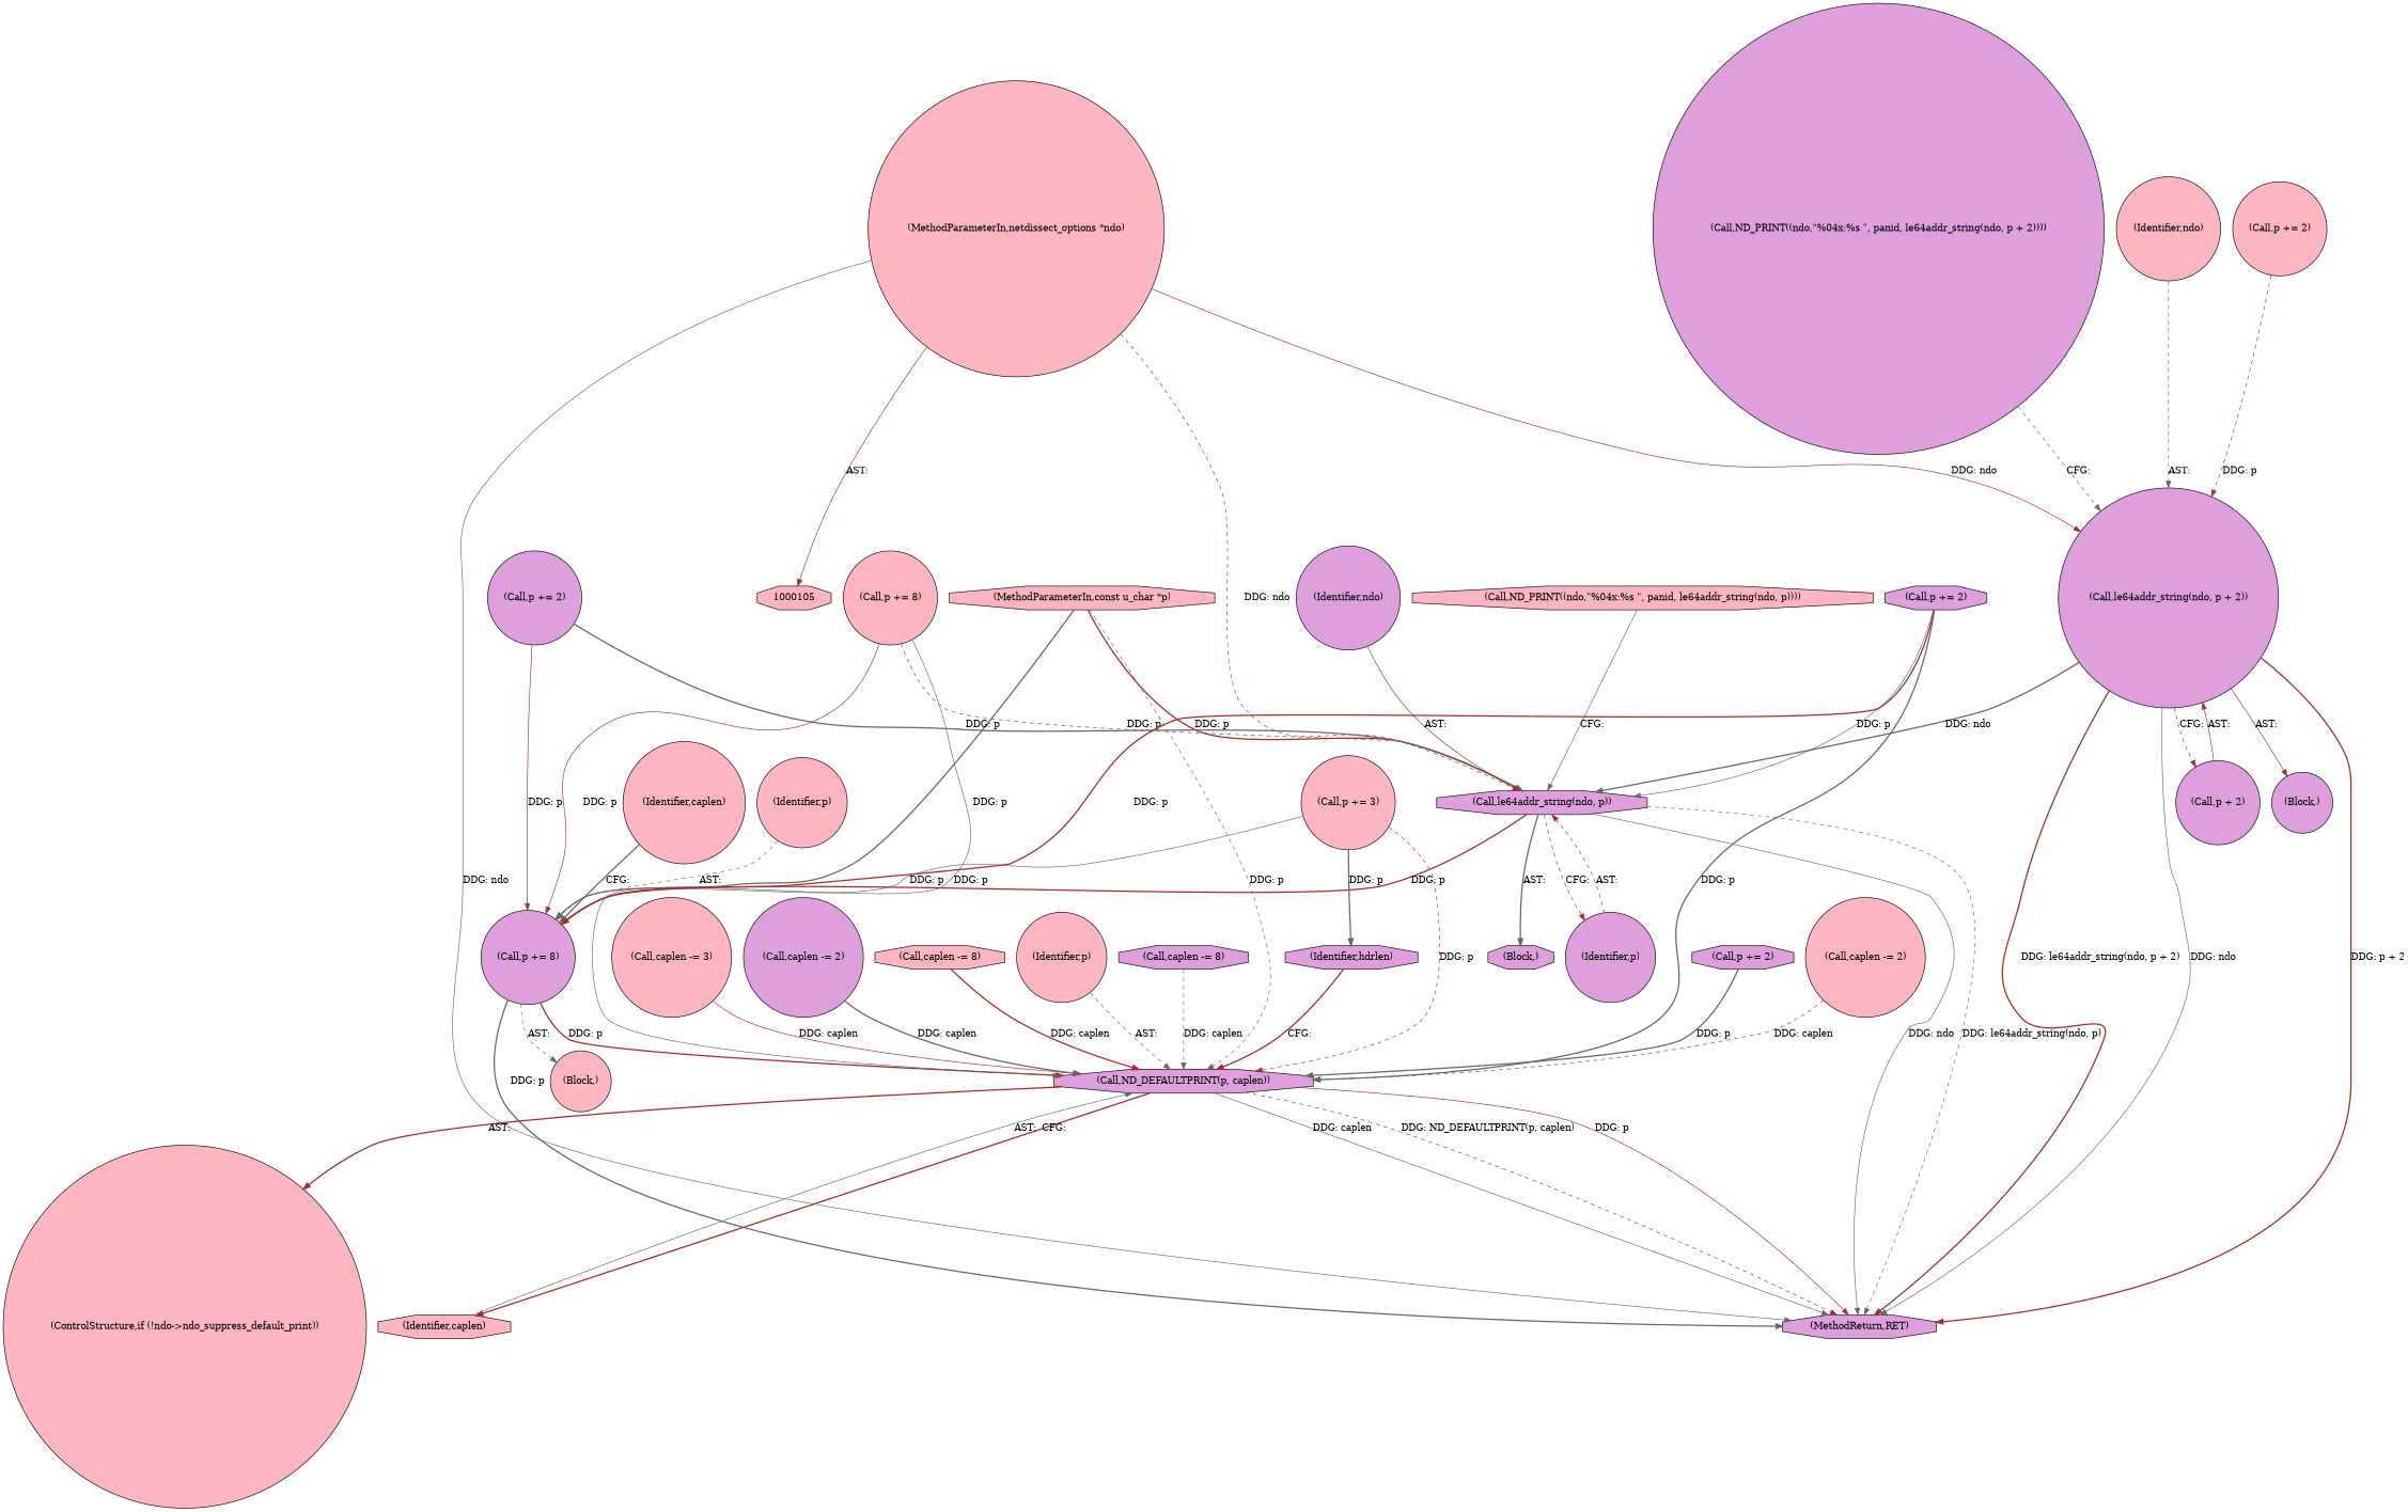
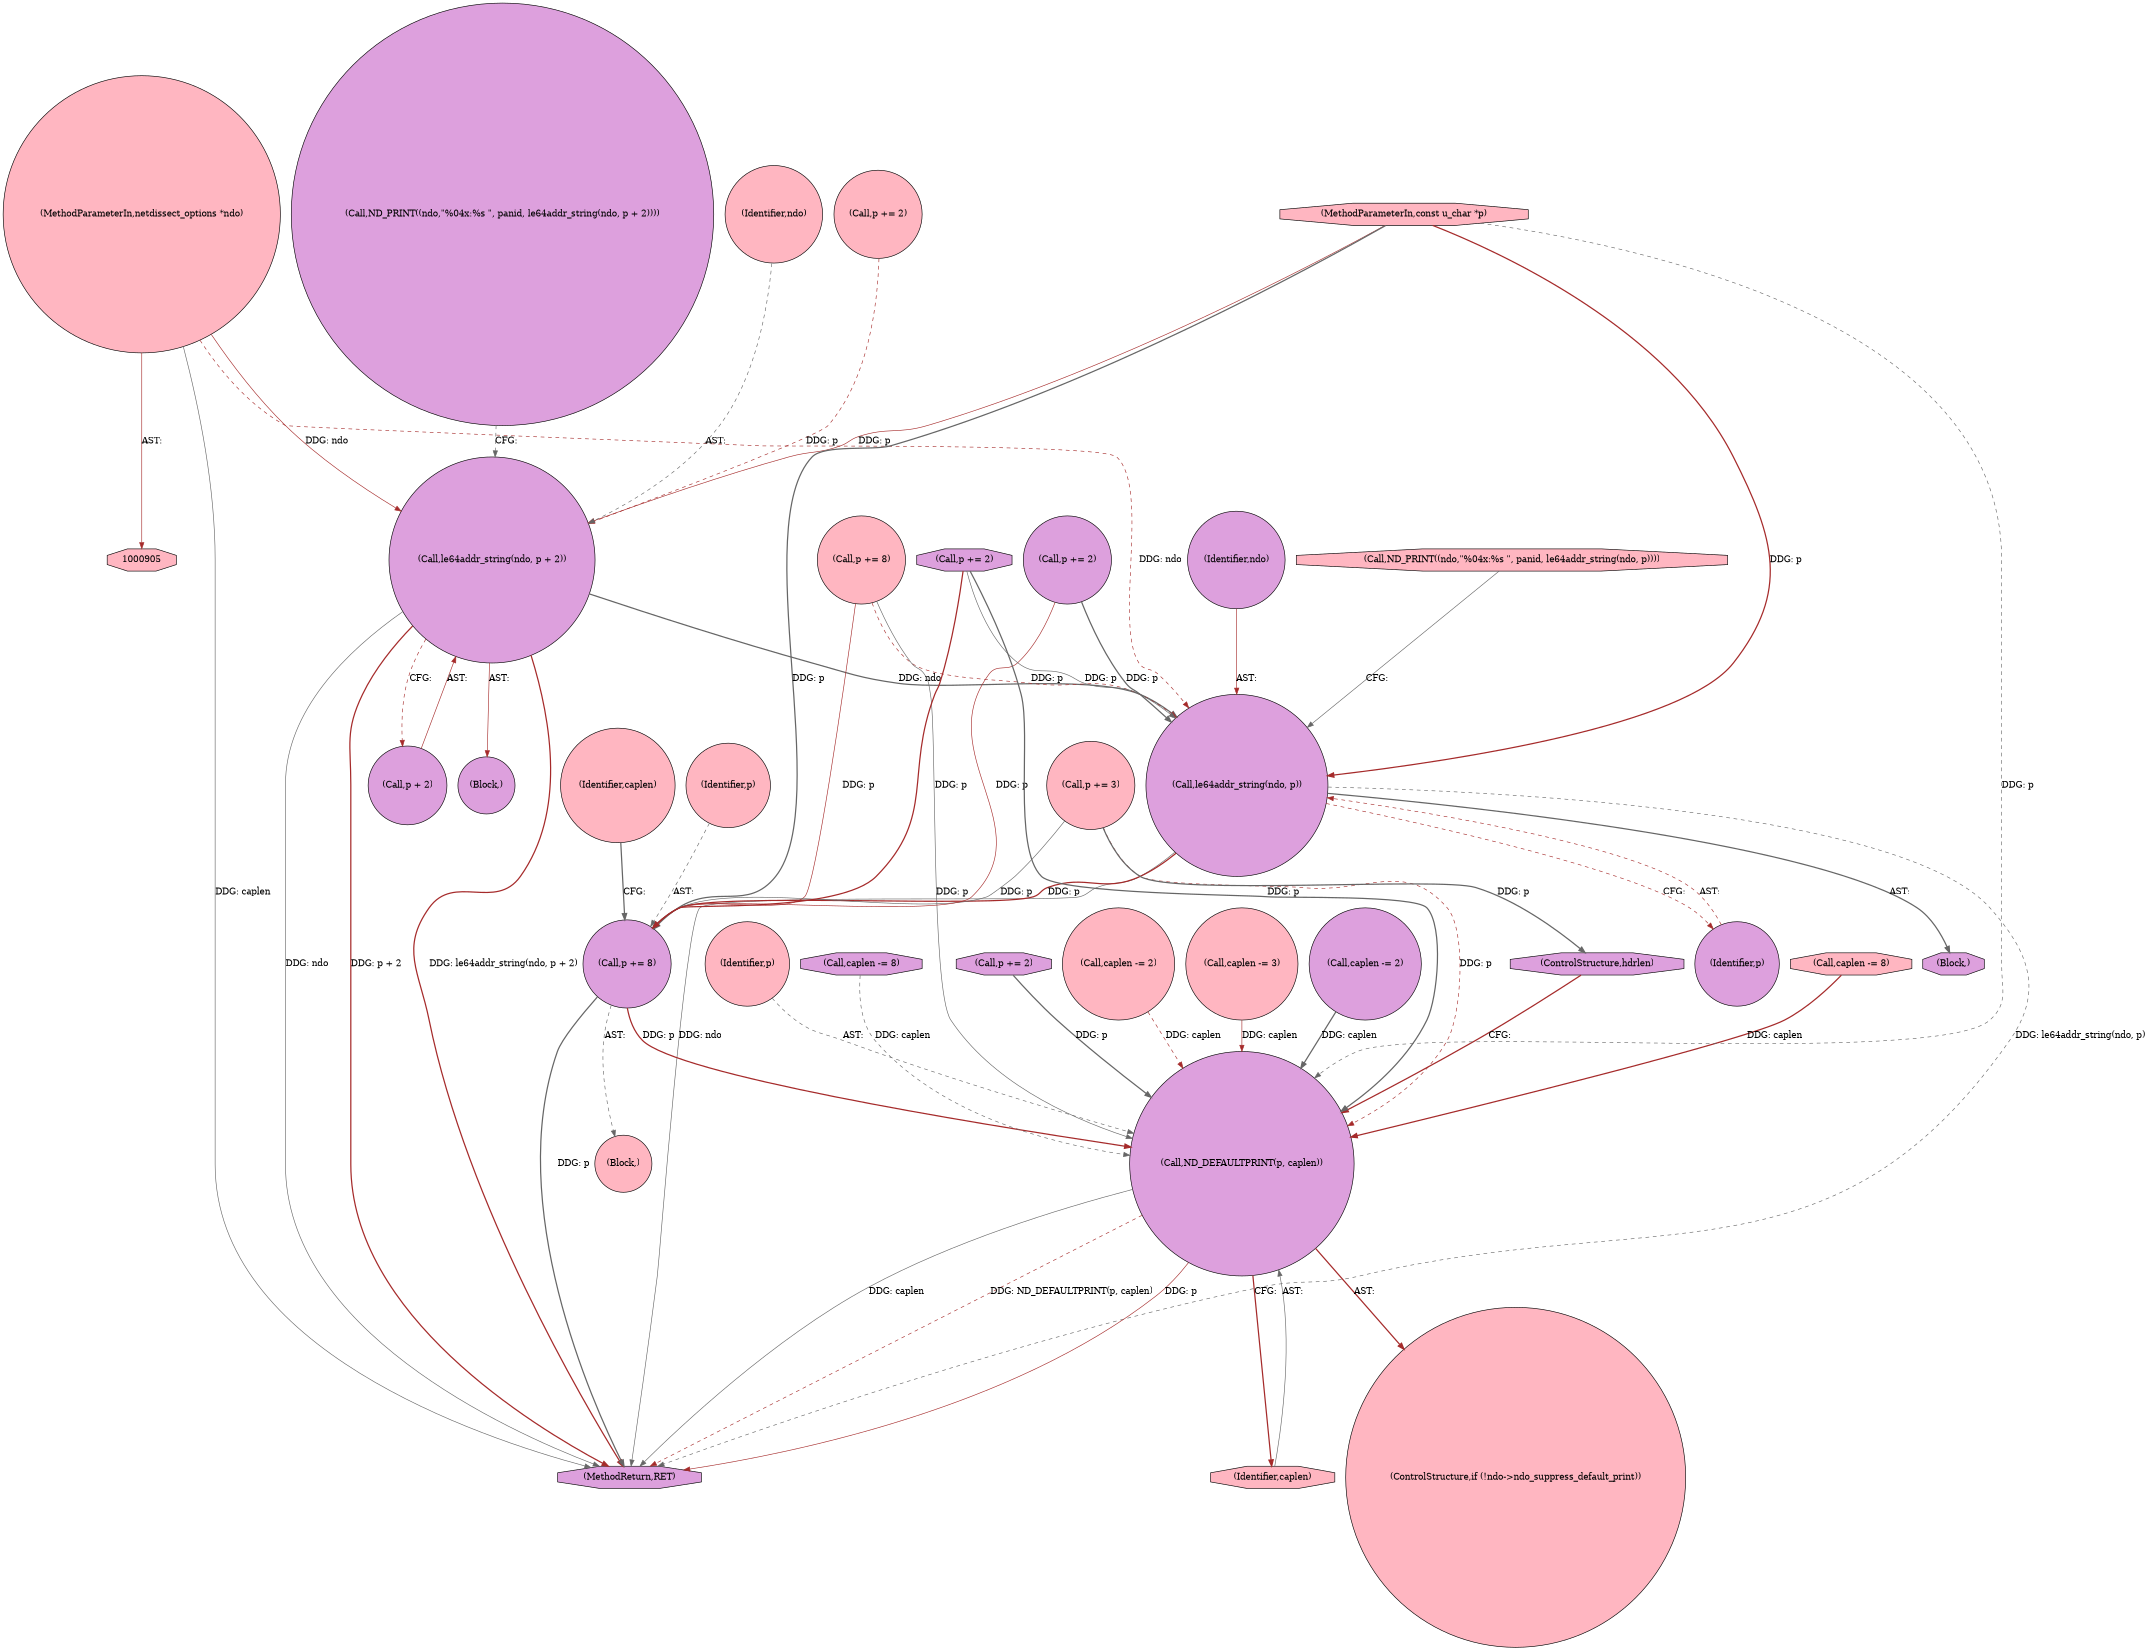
  digraph {
    node [fillcolor=lightpink shape=circle style=filled]
    edge [color=brown style=bold]
    n1 [label="(MethodParameterIn,netdissect_options *ndo)"]
    n2 [fillcolor=plum label="(Call,le64addr_string(ndo, p + 2))"]
-   n3 [fillcolor=plum label="(Call,le64addr_string(ndo, p))" shape=octagon]
+   n3 [fillcolor=plum label="(Call,le64addr_string(ndo, p))"]
    n4 [fillcolor=plum label="(MethodReturn,RET)" shape=octagon]
-   1000105 [shape=octagon]
+   1000105 [shape=octagon label=1000905]
    n6 [fillcolor=plum label="(Call,p + 2)"]
    n7 [fillcolor=plum label="(Block,)"]
    n8 [fillcolor=plum label="(Call,p += 8)"]
    n9 [fillcolor=plum label="(Block,)" shape=octagon]
    n10 [fillcolor=plum label="(Identifier,p)"]
-   n11 [fillcolor=plum label="(Call,ND_DEFAULTPRINT(p, caplen))" shape=octagon]
+   n11 [fillcolor=plum label="(Call,ND_DEFAULTPRINT(p, caplen))"]
    n12 [label="(Block,)"]
    n13 [label="(ControlStructure,if (!ndo->ndo_suppress_default_print))"]
    n14 [label="(Identifier,caplen)" shape=octagon]
    n15 [label="(Call,p += 8)"]
    n16 [label="(Call,caplen -= 8)" shape=octagon]
    n17 [label="(Identifier,p)"]
    n18 [fillcolor=plum label="(Call,caplen -= 8)" shape=octagon]
    n19 [label="(Call,p += 3)"]
-   n20 [fillcolor=plum label="(Identifier,hdrlen)" shape=octagon]
+   n20 [fillcolor=plum label="(ControlStructure,hdrlen)" shape=octagon]
    n21 [label="(MethodParameterIn,const u_char *p)" shape=octagon]
    n22 [fillcolor=plum label="(Call,p += 2)"]
    n23 [fillcolor=plum label="(Call,p += 2)" shape=octagon]
    n24 [label="(Identifier,caplen)"]
    n25 [label="(Call,caplen -= 2)"]
    n26 [label="(Identifier,p)"]
    n27 [label="(Call,caplen -= 3)"]
    n28 [fillcolor=plum label="(Identifier,ndo)"]
    n29 [label="(Call,p += 2)"]
    n30 [label="(Call,ND_PRINT((ndo,\"%04x:%s \", panid, le64addr_string(ndo, p))))" shape=octagon]
    n31 [fillcolor=plum label="(Call,ND_PRINT((ndo,\"%04x:%s \", panid, le64addr_string(ndo, p + 2))))"]
    n32 [fillcolor=plum label="(Call,p += 2)" shape=octagon]
    n33 [fillcolor=plum label="(Call,caplen -= 2)"]
    n34 [label="(Identifier,ndo)"]
    n1 -> n2 [label="DDG: ndo" style=solid]
    n1 -> n3 [label="DDG: ndo" style=dashed]
-   n1 -> n4 [color=gray40 label="DDG: ndo" style=solid]
+   n1 -> n4 [color=gray40 label="DDG: caplen" style=solid]
    n1 -> 1000105 [label="AST: " style=solid]
    n2 -> n3 [color=gray40 label="DDG: ndo"]
    n2 -> n4 [label="DDG: p + 2"]
    n2 -> n4 [label="DDG: le64addr_string(ndo, p + 2)"]
    n2 -> n4 [color=gray40 label="DDG: ndo" style=solid]
    n2 -> n6 [label="CFG: " style=dashed]
    n2 -> n7 [label="AST: " style=solid]
    n3 -> n4 [color=gray40 label="DDG: ndo" style=solid]
    n3 -> n4 [color=gray40 label="DDG: le64addr_string(ndo, p)" style=dashed]
    n3 -> n8 [label="DDG: p"]
    n3 -> n9 [color=gray40 label="AST: "]
    n3 -> n10 [label="CFG: " style=dashed]
    n6 -> n2 [label="AST: " style=solid]
    n8 -> n4 [color=gray40 label="DDG: p"]
    n8 -> n11 [label="DDG: p"]
    n8 -> n12 [color=gray40 label="AST: " style=dashed]
    n10 -> n3 [label="AST: " style=dashed]
    n11 -> n4 [color=gray40 label="DDG: caplen" style=solid]
    n11 -> n4 [label="DDG: ND_DEFAULTPRINT(p, caplen)" style=dashed]
    n11 -> n4 [label="DDG: p" style=solid]
    n11 -> n13 [label="AST: "]
    n11 -> n14 [label="CFG: "]
    n14 -> n11 [color=gray40 label="AST: " style=solid]
    n15 -> n3 [label="DDG: p" style=dashed]
    n15 -> n8 [label="DDG: p" style=solid]
    n15 -> n11 [color=gray40 label="DDG: p" style=solid]
    n16 -> n11 [label="DDG: caplen"]
    n17 -> n11 [color=gray40 label="AST: " style=dashed]
    n18 -> n11 [color=gray40 label="DDG: caplen" style=dashed]
    n19 -> n8 [color=gray40 label="DDG: p" style=solid]
    n19 -> n11 [label="DDG: p" style=dashed]
    n19 -> n20 [color=gray40 label="DDG: p"]
    n20 -> n11 [label="CFG: "]
+   n21 -> n2 [label="DDG: p" style=solid]
    n21 -> n3 [label="DDG: p"]
    n21 -> n8 [color=gray40 label="DDG: p"]
    n21 -> n11 [color=gray40 label="DDG: p" style=dashed]
    n22 -> n3 [color=gray40 label="DDG: p"]
    n22 -> n8 [label="DDG: p" style=solid]
    n23 -> n11 [color=gray40 label="DDG: p"]
    n24 -> n8 [color=gray40 label="CFG: "]
    n25 -> n11 [label="DDG: caplen" style=dashed]
    n26 -> n8 [color=gray40 label="AST: " style=dashed]
    n27 -> n11 [label="DDG: caplen" style=solid]
    n28 -> n3 [label="AST: " style=solid]
    n29 -> n2 [label="DDG: p" style=dashed]
    n30 -> n3 [color=gray40 label="CFG: " style=solid]
    n31 -> n2 [color=gray40 label="CFG: " style=dashed]
    n32 -> n3 [color=gray40 label="DDG: p" style=solid]
    n32 -> n8 [label="DDG: p"]
    n32 -> n11 [color=gray40 label="DDG: p"]
    n33 -> n11 [color=gray40 label="DDG: caplen"]
    n34 -> n2 [color=gray40 label="AST: " style=dashed]
  }
